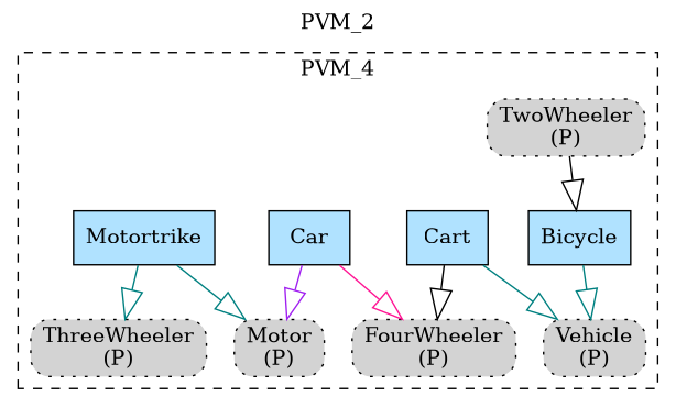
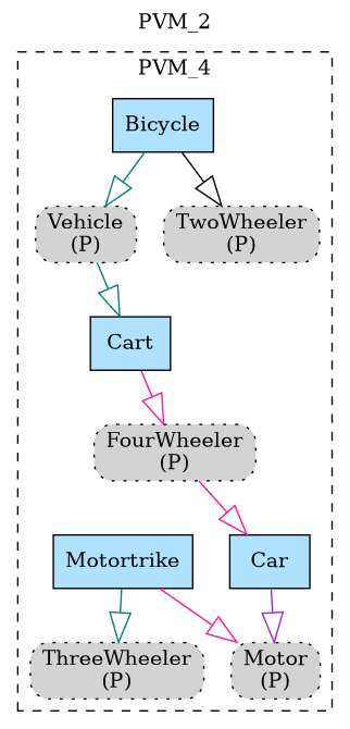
  digraph {
    label=PVM_2
    labelfontsize=12
    labelloc=tl
    node [fillcolor=lightgray shape=box style="rounded,filled,dotted"]
    edge [arrowhead=onormal arrowsize=2.0 color=teal]
    n1 [label=<Motor<br/>(P)>]
    n2 [label=<Vehicle<br/>(P)>]
    n3 [fillcolor=lightskyblue1 label=Cart shape=record style=filled]
    n4 [label=<FourWheeler<br/>(P)>]
    n5 [fillcolor=lightskyblue1 label=Bicycle shape=record style=filled]
    n6 [label=<TwoWheeler<br/>(P)>]
    n7 [fillcolor=lightskyblue1 label=Car shape=record style=filled]
    n8 [fillcolor=lightskyblue1 label=Motortrike shape=record style=filled]
    n9 [label=<ThreeWheeler<br/>(P)>]
    subgraph cluster_1 {
      label=PVM_4
      style=dashed
      n1
      n2
      n3
      n4
      n5
      n6
      n7
      n8
      n9
    }
-   n3 -> n2
-   n3 -> n4 [color=black]
+   n2 -> n3
+   n3 -> n4 [color=deeppink]
    n5 -> n2
-   n6 -> n5 [color=black]
+   n5 -> n6 [color=black]
    n7 -> n1 [color=purple]
-   n7 -> n4 [color=deeppink]
-   n8 -> n1
+   n4 -> n7 [color=deeppink]
+   n8 -> n1 [color=deeppink]
    n8 -> n9
  }
